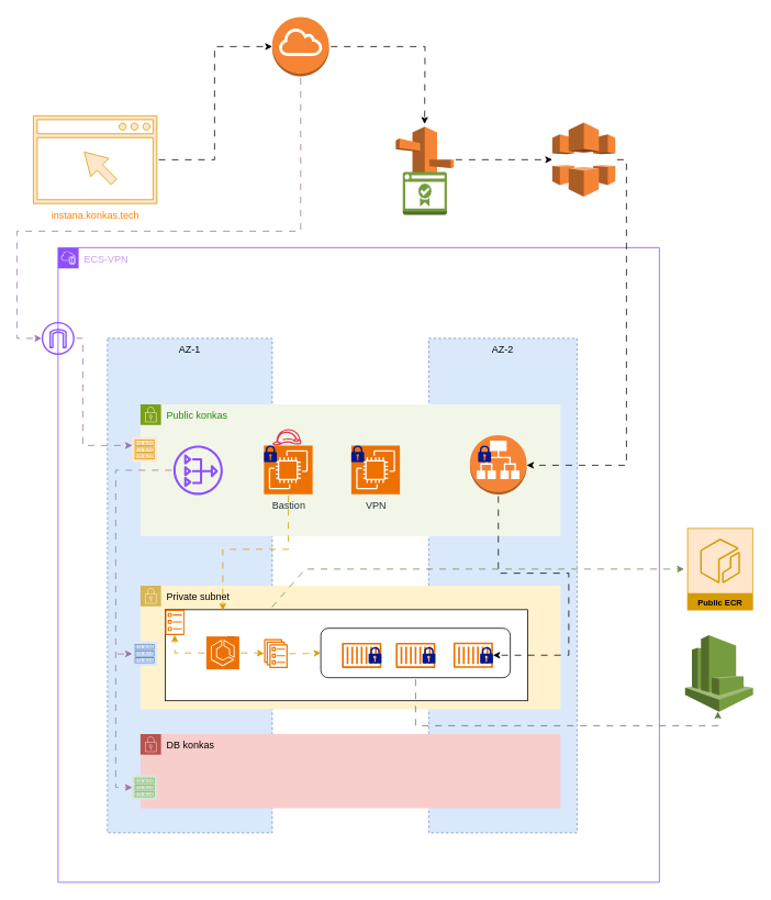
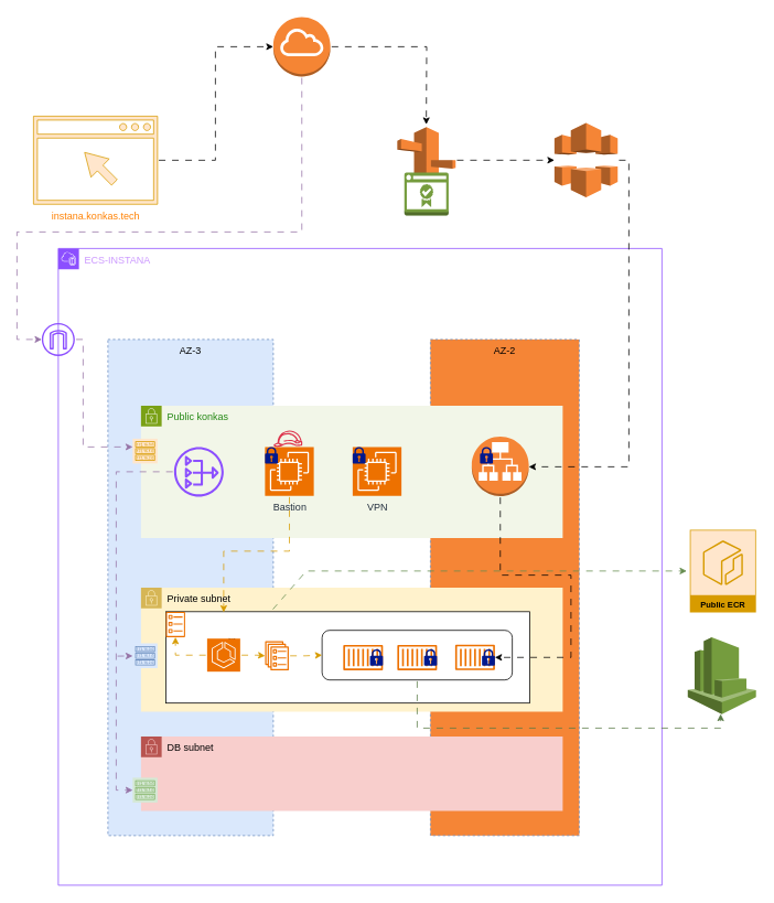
  <mxCell id="0" />
  <mxCell id="1" parent="0" />
- <mxCell id="2" value="&lt;font color=&quot;#cc99ff&quot;&gt;ECS-VPN&lt;/font&gt;" style="points=[[0,0],[0.25,0],[0.5,0],[0.75,0],[1,0],[1,0.25],[1,0.5],[1,0.75],[1,1],[0.75,1],[0.5,1],[0.25,1],[0,1],[0,0.75],[0,0.5],[0,0.25]];outlineConnect=0;gradientColor=none;html=1;whiteSpace=wrap;fontSize=12;fontStyle=0;container=1;pointerEvents=0;collapsible=0;recursiveResize=0;shape=mxgraph.aws4.group;grIcon=mxgraph.aws4.group_vpc2;strokeColor=#8C4FFF;fillColor=none;verticalAlign=top;align=left;spacingLeft=30;fontColor=#AAB7B8;dashed=0;" vertex="1" parent="1"><mxGeometry x="70" y="300" width="730" height="770" as="geometry" /></mxCell>
- <mxCell id="3" value="AZ-1" style="fillColor=#dae8fc;strokeColor=#6c8ebf;dashed=1;verticalAlign=top;fontStyle=0;whiteSpace=wrap;html=1;" vertex="1" parent="2"><mxGeometry x="60" y="110" width="200" height="600" as="geometry" /></mxCell>
- <mxCell id="4" value="AZ-2" style="fillColor=#dae8fc;strokeColor=#6c8ebf;dashed=1;verticalAlign=top;fontStyle=0;whiteSpace=wrap;html=1;" vertex="1" parent="2"><mxGeometry x="450" y="110" width="180" height="600" as="geometry" /></mxCell>
+ <mxCell id="2" value="&lt;font color=&quot;#cc99ff&quot;&gt;ECS-INSTANA&lt;/font&gt;" style="points=[[0,0],[0.25,0],[0.5,0],[0.75,0],[1,0],[1,0.25],[1,0.5],[1,0.75],[1,1],[0.75,1],[0.5,1],[0.25,1],[0,1],[0,0.75],[0,0.5],[0,0.25]];outlineConnect=0;gradientColor=none;html=1;whiteSpace=wrap;fontSize=12;fontStyle=0;container=1;pointerEvents=0;collapsible=0;recursiveResize=0;shape=mxgraph.aws4.group;grIcon=mxgraph.aws4.group_vpc2;strokeColor=#8C4FFF;fillColor=none;verticalAlign=top;align=left;spacingLeft=30;fontColor=#AAB7B8;dashed=0;" vertex="1" parent="1"><mxGeometry x="70" y="300" width="730" height="770" as="geometry" /></mxCell>
+ <mxCell id="3" value="AZ-3" style="fillColor=#dae8fc;strokeColor=#6c8ebf;dashed=1;verticalAlign=top;fontStyle=0;whiteSpace=wrap;html=1;" vertex="1" parent="2"><mxGeometry x="60" y="110" width="200" height="600" as="geometry" /></mxCell>
+ <mxCell id="4" value="AZ-2" style="fillColor=#f58536;strokeColor=#6c8ebf;dashed=1;verticalAlign=top;fontStyle=0;whiteSpace=wrap;html=1;" vertex="1" parent="2"><mxGeometry x="450" y="110" width="180" height="600" as="geometry" /></mxCell>
  <mxCell id="5" value="Public konkas" style="points=[[0,0],[0.25,0],[0.5,0],[0.75,0],[1,0],[1,0.25],[1,0.5],[1,0.75],[1,1],[0.75,1],[0.5,1],[0.25,1],[0,1],[0,0.75],[0,0.5],[0,0.25]];outlineConnect=0;gradientColor=none;html=1;whiteSpace=wrap;fontSize=12;fontStyle=0;container=1;pointerEvents=0;collapsible=0;recursiveResize=0;shape=mxgraph.aws4.group;grIcon=mxgraph.aws4.group_security_group;grStroke=0;strokeColor=#7AA116;fillColor=#F2F6E8;verticalAlign=top;align=left;spacingLeft=30;fontColor=#248814;dashed=0;" vertex="1" parent="2"><mxGeometry x="100" y="190" width="510" height="160" as="geometry" /></mxCell>
  <mxCell id="6" value="VPN" style="sketch=0;points=[[0,0,0],[0.25,0,0],[0.5,0,0],[0.75,0,0],[1,0,0],[0,1,0],[0.25,1,0],[0.5,1,0],[0.75,1,0],[1,1,0],[0,0.25,0],[0,0.5,0],[0,0.75,0],[1,0.25,0],[1,0.5,0],[1,0.75,0]];outlineConnect=0;fontColor=#232F3E;fillColor=#ED7100;strokeColor=#ffffff;dashed=0;verticalLabelPosition=bottom;verticalAlign=top;align=center;html=1;fontSize=12;fontStyle=0;aspect=fixed;shape=mxgraph.aws4.resourceIcon;resIcon=mxgraph.aws4.ec2;" vertex="1" parent="5"><mxGeometry x="256" y="50" width="59" height="59" as="geometry" /></mxCell>
  <mxCell id="7" value="" style="sketch=0;aspect=fixed;pointerEvents=1;shadow=0;dashed=0;html=1;strokeColor=none;labelPosition=center;verticalLabelPosition=bottom;verticalAlign=top;align=center;fillColor=#00188D;shape=mxgraph.mscae.enterprise.lock" vertex="1" parent="5"><mxGeometry x="256" y="50" width="15.6" height="20" as="geometry" /></mxCell>
  <mxCell id="8" value="Bastion" style="sketch=0;points=[[0,0,0],[0.25,0,0],[0.5,0,0],[0.75,0,0],[1,0,0],[0,1,0],[0.25,1,0],[0.5,1,0],[0.75,1,0],[1,1,0],[0,0.25,0],[0,0.5,0],[0,0.75,0],[1,0.25,0],[1,0.5,0],[1,0.75,0]];outlineConnect=0;fontColor=#232F3E;fillColor=#ED7100;strokeColor=#ffffff;dashed=0;verticalLabelPosition=bottom;verticalAlign=top;align=center;html=1;fontSize=12;fontStyle=0;aspect=fixed;shape=mxgraph.aws4.resourceIcon;resIcon=mxgraph.aws4.ec2;" vertex="1" parent="5"><mxGeometry x="150" y="50" width="59" height="59" as="geometry" /></mxCell>
  <mxCell id="9" value="" style="sketch=0;outlineConnect=0;fontColor=#232F3E;gradientColor=none;fillColor=#DD344C;strokeColor=none;dashed=0;verticalLabelPosition=bottom;verticalAlign=top;align=center;html=1;fontSize=12;fontStyle=0;aspect=fixed;pointerEvents=1;shape=mxgraph.aws4.role;" vertex="1" parent="5"><mxGeometry x="160" y="30" width="35.46" height="20" as="geometry" /></mxCell>
  <mxCell id="10" value="" style="sketch=0;aspect=fixed;pointerEvents=1;shadow=0;dashed=0;html=1;strokeColor=none;labelPosition=center;verticalLabelPosition=bottom;verticalAlign=top;align=center;fillColor=#00188D;shape=mxgraph.mscae.enterprise.lock" vertex="1" parent="5"><mxGeometry x="150" y="50" width="15.6" height="20" as="geometry" /></mxCell>
  <mxCell id="11" value="" style="sketch=0;outlineConnect=0;fontColor=#232F3E;gradientColor=none;fillColor=#8C4FFF;strokeColor=none;dashed=0;verticalLabelPosition=bottom;verticalAlign=top;align=center;html=1;fontSize=12;fontStyle=0;aspect=fixed;pointerEvents=1;shape=mxgraph.aws4.nat_gateway;" vertex="1" parent="5"><mxGeometry x="40" y="50" width="60" height="60" as="geometry" /></mxCell>
  <mxCell id="12" value="Private subnet" style="points=[[0,0],[0.25,0],[0.5,0],[0.75,0],[1,0],[1,0.25],[1,0.5],[1,0.75],[1,1],[0.75,1],[0.5,1],[0.25,1],[0,1],[0,0.75],[0,0.5],[0,0.25]];outlineConnect=0;html=1;whiteSpace=wrap;fontSize=12;fontStyle=0;container=1;pointerEvents=0;collapsible=0;recursiveResize=0;shape=mxgraph.aws4.group;grIcon=mxgraph.aws4.group_security_group;grStroke=0;strokeColor=#d6b656;fillColor=#fff2cc;verticalAlign=top;align=left;spacingLeft=30;dashed=0;" vertex="1" parent="2"><mxGeometry x="100" y="410" width="510" height="150" as="geometry" /></mxCell>
  <mxCell id="13" value="&#10;&lt;span style=&quot;color: rgb(0, 0, 0); font-family: Helvetica; font-size: 12px; font-style: normal; font-variant-ligatures: normal; font-variant-caps: normal; font-weight: 400; letter-spacing: normal; orphans: 2; text-align: center; text-indent: 0px; text-transform: none; widows: 2; word-spacing: 0px; -webkit-text-stroke-width: 0px; white-space: nowrap; background-color: rgb(251, 251, 251); text-decoration-thickness: initial; text-decoration-style: initial; text-decoration-color: initial; display: inline !important; float: none;&quot;&gt;instana-ns&lt;/span&gt;&#10;&#10;" style="rounded=0;whiteSpace=wrap;html=1;" vertex="1" parent="12"><mxGeometry x="30" y="29.25" width="440" height="110.5" as="geometry" /></mxCell>
  <mxCell id="14" value="" style="rounded=1;whiteSpace=wrap;html=1;" vertex="1" parent="12"><mxGeometry x="219" y="51.75" width="230" height="60" as="geometry" /></mxCell>
  <mxCell id="15" value="" style="sketch=0;outlineConnect=0;fontColor=#232F3E;gradientColor=none;fillColor=#ED7100;strokeColor=none;dashed=0;verticalLabelPosition=bottom;verticalAlign=top;align=center;html=1;fontSize=12;fontStyle=0;aspect=fixed;pointerEvents=1;shape=mxgraph.aws4.container_1;" vertex="1" parent="12"><mxGeometry x="244.6" y="69.25" width="48" height="31" as="geometry" /></mxCell>
  <mxCell id="16" value="" style="sketch=0;outlineConnect=0;fontColor=#232F3E;gradientColor=none;fillColor=#ED7100;strokeColor=none;dashed=0;verticalLabelPosition=bottom;verticalAlign=top;align=center;html=1;fontSize=12;fontStyle=0;aspect=fixed;pointerEvents=1;shape=mxgraph.aws4.container_1;" vertex="1" parent="12"><mxGeometry x="310" y="69.25" width="48" height="31" as="geometry" /></mxCell>
  <mxCell id="17" value="" style="sketch=0;outlineConnect=0;fontColor=#232F3E;gradientColor=none;fillColor=#ED7100;strokeColor=none;dashed=0;verticalLabelPosition=bottom;verticalAlign=top;align=center;html=1;fontSize=12;fontStyle=0;aspect=fixed;pointerEvents=1;shape=mxgraph.aws4.container_1;" vertex="1" parent="12"><mxGeometry x="380" y="69" width="48" height="31" as="geometry" /></mxCell>
  <mxCell id="18" value="" style="sketch=0;aspect=fixed;pointerEvents=1;shadow=0;dashed=0;html=1;strokeColor=none;labelPosition=center;verticalLabelPosition=bottom;verticalAlign=top;align=center;fillColor=#00188D;shape=mxgraph.mscae.enterprise.lock" vertex="1" parent="12"><mxGeometry x="277" y="74.5" width="15.6" height="20" as="geometry" /></mxCell>
  <mxCell id="19" value="" style="sketch=0;aspect=fixed;pointerEvents=1;shadow=0;dashed=0;html=1;strokeColor=none;labelPosition=center;verticalLabelPosition=bottom;verticalAlign=top;align=center;fillColor=#00188D;shape=mxgraph.mscae.enterprise.lock" vertex="1" parent="12"><mxGeometry x="342.4" y="74.5" width="15.6" height="20" as="geometry" /></mxCell>
  <mxCell id="20" value="" style="sketch=0;aspect=fixed;pointerEvents=1;shadow=0;dashed=0;html=1;strokeColor=none;labelPosition=center;verticalLabelPosition=bottom;verticalAlign=top;align=center;fillColor=#00188D;shape=mxgraph.mscae.enterprise.lock" vertex="1" parent="12"><mxGeometry x="412.4" y="74.5" width="15.6" height="20" as="geometry" /></mxCell>
  <mxCell id="21" value="" style="edgeStyle=orthogonalEdgeStyle;rounded=0;orthogonalLoop=1;jettySize=auto;html=1;flowAnimation=1;fillColor=#ffe6cc;strokeColor=#d79b00;" edge="1" parent="12" source="24" target="25"><mxGeometry relative="1" as="geometry" /></mxCell>
  <mxCell id="22" value="" style="edgeStyle=orthogonalEdgeStyle;rounded=0;orthogonalLoop=1;jettySize=auto;html=1;flowAnimation=1;fillColor=#ffe6cc;strokeColor=#d79b00;" edge="1" parent="12" source="24" target="27"><mxGeometry relative="1" as="geometry" /></mxCell>
  <mxCell id="23" style="edgeStyle=orthogonalEdgeStyle;rounded=0;orthogonalLoop=1;jettySize=auto;html=1;exitX=0.75;exitY=0;exitDx=0;exitDy=0;exitPerimeter=0;" edge="1" parent="12" source="24"><mxGeometry relative="1" as="geometry"><mxPoint x="110" y="70" as="targetPoint" /></mxGeometry></mxCell>
  <mxCell id="24" value="" style="sketch=0;points=[[0,0,0],[0.25,0,0],[0.5,0,0],[0.75,0,0],[1,0,0],[0,1,0],[0.25,1,0],[0.5,1,0],[0.75,1,0],[1,1,0],[0,0.25,0],[0,0.5,0],[0,0.75,0],[1,0.25,0],[1,0.5,0],[1,0.75,0]];outlineConnect=0;fontColor=#232F3E;fillColor=#ED7100;strokeColor=#ffffff;dashed=0;verticalLabelPosition=bottom;verticalAlign=top;align=center;html=1;fontSize=12;fontStyle=0;aspect=fixed;shape=mxgraph.aws4.resourceIcon;resIcon=mxgraph.aws4.ecs;" vertex="1" parent="12"><mxGeometry x="80" y="61.75" width="40" height="40" as="geometry" /></mxCell>
  <mxCell id="25" value="" style="sketch=0;outlineConnect=0;fontColor=#232F3E;gradientColor=none;fillColor=#ED7100;strokeColor=none;dashed=0;verticalLabelPosition=bottom;verticalAlign=top;align=center;html=1;fontSize=12;fontStyle=0;aspect=fixed;pointerEvents=1;shape=mxgraph.aws4.ecs_task;" vertex="1" parent="12"><mxGeometry x="30" y="29.5" width="23.51" height="30.5" as="geometry" /></mxCell>
  <mxCell id="26" value="" style="edgeStyle=orthogonalEdgeStyle;rounded=0;orthogonalLoop=1;jettySize=auto;html=1;entryX=0;entryY=0.5;entryDx=0;entryDy=0;flowAnimation=1;fillColor=#ffe6cc;strokeColor=#d79b00;" edge="1" parent="12" source="27" target="14"><mxGeometry relative="1" as="geometry" /></mxCell>
  <mxCell id="27" value="" style="sketch=0;outlineConnect=0;fontColor=#232F3E;gradientColor=none;fillColor=#ED7100;strokeColor=none;dashed=0;verticalLabelPosition=bottom;verticalAlign=top;align=center;html=1;fontSize=12;fontStyle=0;aspect=fixed;pointerEvents=1;shape=mxgraph.aws4.ecs_service;" vertex="1" parent="12"><mxGeometry x="150" y="64.75" width="28.84" height="35.5" as="geometry" /></mxCell>
  <mxCell id="28" value="" style="sketch=0;outlineConnect=0;strokeColor=#6c8ebf;fillColor=#dae8fc;dashed=0;verticalLabelPosition=bottom;verticalAlign=top;align=center;html=1;fontSize=12;fontStyle=0;aspect=fixed;shape=mxgraph.aws4.resourceIcon;resIcon=mxgraph.aws4.route_table;" vertex="1" parent="12"><mxGeometry x="-10" y="67.5" width="30" height="30" as="geometry" /></mxCell>
- <mxCell id="29" value="DB konkas" style="points=[[0,0],[0.25,0],[0.5,0],[0.75,0],[1,0],[1,0.25],[1,0.5],[1,0.75],[1,1],[0.75,1],[0.5,1],[0.25,1],[0,1],[0,0.75],[0,0.5],[0,0.25]];outlineConnect=0;html=1;whiteSpace=wrap;fontSize=12;fontStyle=0;container=1;pointerEvents=0;collapsible=0;recursiveResize=0;shape=mxgraph.aws4.group;grIcon=mxgraph.aws4.group_security_group;grStroke=0;strokeColor=#b85450;fillColor=#f8cecc;verticalAlign=top;align=left;spacingLeft=30;dashed=0;" vertex="1" parent="2"><mxGeometry x="100" y="590" width="510" height="90" as="geometry" /></mxCell>
+ <mxCell id="29" value="DB subnet" style="points=[[0,0],[0.25,0],[0.5,0],[0.75,0],[1,0],[1,0.25],[1,0.5],[1,0.75],[1,1],[0.75,1],[0.5,1],[0.25,1],[0,1],[0,0.75],[0,0.5],[0,0.25]];outlineConnect=0;html=1;whiteSpace=wrap;fontSize=12;fontStyle=0;container=1;pointerEvents=0;collapsible=0;recursiveResize=0;shape=mxgraph.aws4.group;grIcon=mxgraph.aws4.group_security_group;grStroke=0;strokeColor=#b85450;fillColor=#f8cecc;verticalAlign=top;align=left;spacingLeft=30;dashed=0;" vertex="1" parent="2"><mxGeometry x="100" y="590" width="510" height="90" as="geometry" /></mxCell>
  <mxCell id="30" value="" style="sketch=0;outlineConnect=0;strokeColor=#82b366;fillColor=#d5e8d4;dashed=0;verticalLabelPosition=bottom;verticalAlign=top;align=center;html=1;fontSize=12;fontStyle=0;aspect=fixed;shape=mxgraph.aws4.resourceIcon;resIcon=mxgraph.aws4.route_table;" vertex="1" parent="29"><mxGeometry x="-10" y="50" width="30" height="30" as="geometry" /></mxCell>
  <mxCell id="31" value="" style="sketch=0;outlineConnect=0;fontColor=#232F3E;gradientColor=none;fillColor=#8C4FFF;strokeColor=none;dashed=0;verticalLabelPosition=bottom;verticalAlign=top;align=center;html=1;fontSize=12;fontStyle=0;aspect=fixed;pointerEvents=1;shape=mxgraph.aws4.internet_gateway;" vertex="1" parent="2"><mxGeometry x="-20" y="90" width="40" height="40" as="geometry" /></mxCell>
  <mxCell id="32" value="" style="outlineConnect=0;dashed=0;verticalLabelPosition=bottom;verticalAlign=top;align=center;html=1;shape=mxgraph.aws3.application_load_balancer;fillColor=#F58536;gradientColor=none;" vertex="1" parent="2"><mxGeometry x="500" y="227.5" width="69" height="72" as="geometry" /></mxCell>
  <mxCell id="33" value="" style="sketch=0;aspect=fixed;pointerEvents=1;shadow=0;dashed=0;html=1;strokeColor=none;labelPosition=center;verticalLabelPosition=bottom;verticalAlign=top;align=center;fillColor=#00188D;shape=mxgraph.mscae.enterprise.lock" vertex="1" parent="2"><mxGeometry x="510" y="240" width="15.6" height="20" as="geometry" /></mxCell>
  <mxCell id="34" style="edgeStyle=orthogonalEdgeStyle;rounded=0;orthogonalLoop=1;jettySize=auto;html=1;flowAnimation=1;fillColor=#ffe6cc;strokeColor=#d79b00;" edge="1" parent="2" source="8"><mxGeometry relative="1" as="geometry"><mxPoint x="200" y="440" as="targetPoint" /><Array as="points"><mxPoint x="280" y="366" /><mxPoint x="200" y="366" /><mxPoint x="200" y="440" /></Array></mxGeometry></mxCell>
  <mxCell id="35" style="edgeStyle=orthogonalEdgeStyle;rounded=0;orthogonalLoop=1;jettySize=auto;html=1;entryX=1;entryY=0.5;entryDx=0;entryDy=0;entryPerimeter=0;flowAnimation=1;fillColor=#dae8fc;strokeColor=#000000;" edge="1" parent="2" source="32" target="20"><mxGeometry relative="1" as="geometry"><Array as="points"><mxPoint x="535" y="395" /><mxPoint x="620" y="395" /><mxPoint x="620" y="495" /></Array></mxGeometry></mxCell>
  <mxCell id="36" value="" style="sketch=0;outlineConnect=0;strokeColor=#d79b00;fillColor=#ffe6cc;dashed=0;verticalLabelPosition=bottom;verticalAlign=top;align=center;html=1;fontSize=12;fontStyle=0;aspect=fixed;shape=mxgraph.aws4.resourceIcon;resIcon=mxgraph.aws4.route_table;" vertex="1" parent="2"><mxGeometry x="90" y="230" width="30" height="30" as="geometry" /></mxCell>
  <mxCell id="37" style="edgeStyle=orthogonalEdgeStyle;rounded=0;orthogonalLoop=1;jettySize=auto;html=1;flowAnimation=1;fillColor=#e1d5e7;strokeColor=#9673a6;" edge="1" parent="2" source="31"><mxGeometry relative="1" as="geometry"><mxPoint x="90" y="240" as="targetPoint" /><Array as="points"><mxPoint x="30" y="110" /><mxPoint x="30" y="240" /></Array></mxGeometry></mxCell>
  <mxCell id="38" style="edgeStyle=orthogonalEdgeStyle;rounded=0;orthogonalLoop=1;jettySize=auto;html=1;flowAnimation=1;fillColor=#e1d5e7;strokeColor=#9673a6;" edge="1" parent="2" source="11" target="30"><mxGeometry relative="1" as="geometry"><Array as="points"><mxPoint x="70" y="270" /><mxPoint x="70" y="655" /></Array></mxGeometry></mxCell>
  <mxCell id="39" value="" style="endArrow=classic;html=1;rounded=0;flowAnimation=1;fillColor=#e1d5e7;strokeColor=#9673a6;" edge="1" parent="2" target="28"><mxGeometry width="50" height="50" relative="1" as="geometry"><mxPoint x="70" y="493" as="sourcePoint" /><mxPoint x="90" y="491" as="targetPoint" /></mxGeometry></mxCell>
  <mxCell id="40" style="edgeStyle=orthogonalEdgeStyle;rounded=0;orthogonalLoop=1;jettySize=auto;html=1;flowAnimation=1;exitX=1;exitY=0.5;exitDx=0;exitDy=0;exitPerimeter=0;fillColor=#dae8fc;strokeColor=#000000;" edge="1" parent="1" source="41" target="32"><mxGeometry relative="1" as="geometry"><Array as="points"><mxPoint x="760" y="193" /><mxPoint x="760" y="564" /></Array></mxGeometry></mxCell>
  <mxCell id="41" value="" style="outlineConnect=0;dashed=0;verticalLabelPosition=bottom;verticalAlign=top;align=center;html=1;shape=mxgraph.aws3.cloudfront;fillColor=#F58536;gradientColor=none;" vertex="1" parent="1"><mxGeometry x="670" y="148.25" width="76.5" height="90" as="geometry" /></mxCell>
  <mxCell id="42" style="edgeStyle=orthogonalEdgeStyle;rounded=0;orthogonalLoop=1;jettySize=auto;html=1;flowAnimation=1;fillColor=#dae8fc;strokeColor=#000000;" edge="1" parent="1" source="43" target="41"><mxGeometry relative="1" as="geometry" /></mxCell>
  <mxCell id="43" value="" style="outlineConnect=0;dashed=0;verticalLabelPosition=bottom;verticalAlign=top;align=center;html=1;shape=mxgraph.aws3.route_53;fillColor=#F58536;gradientColor=none;" vertex="1" parent="1"><mxGeometry x="480" y="153.25" width="70.5" height="80" as="geometry" /></mxCell>
  <mxCell id="44" value="&lt;font color=&quot;#ff8000&quot;&gt;instana.konkas.tech&lt;/font&gt;" style="sketch=0;pointerEvents=1;shadow=0;dashed=0;html=1;strokeColor=#d79b00;fillColor=#ffe6cc;aspect=fixed;labelPosition=center;verticalLabelPosition=bottom;verticalAlign=top;align=center;outlineConnect=0;shape=mxgraph.vvd.web_browser;" vertex="1" parent="1"><mxGeometry x="40" y="140" width="150" height="106.5" as="geometry" /></mxCell>
  <mxCell id="45" style="edgeStyle=orthogonalEdgeStyle;rounded=0;orthogonalLoop=1;jettySize=auto;html=1;fillColor=#e1d5e7;strokeColor=#9673a6;flowAnimation=1;" edge="1" parent="1" source="46" target="31"><mxGeometry relative="1" as="geometry"><Array as="points"><mxPoint x="364" y="280" /><mxPoint x="20" y="280" /><mxPoint x="20" y="410" /></Array></mxGeometry></mxCell>
  <mxCell id="46" value="" style="outlineConnect=0;dashed=0;verticalLabelPosition=bottom;verticalAlign=top;align=center;html=1;shape=mxgraph.aws3.internet_gateway;fillColor=#F58534;gradientColor=none;" vertex="1" parent="1"><mxGeometry x="330" y="20" width="69" height="72" as="geometry" /></mxCell>
  <mxCell id="47" style="edgeStyle=orthogonalEdgeStyle;rounded=0;orthogonalLoop=1;jettySize=auto;html=1;entryX=0;entryY=0.5;entryDx=0;entryDy=0;entryPerimeter=0;flowAnimation=1;fillColor=#dae8fc;strokeColor=#000000;" edge="1" parent="1" source="44" target="46"><mxGeometry relative="1" as="geometry" /></mxCell>
  <mxCell id="48" style="edgeStyle=orthogonalEdgeStyle;rounded=0;orthogonalLoop=1;jettySize=auto;html=1;flowAnimation=1;fillColor=#dae8fc;strokeColor=#000000;" edge="1" parent="1" source="46"><mxGeometry relative="1" as="geometry"><mxPoint x="515" y="150" as="targetPoint" /></mxGeometry></mxCell>
  <mxCell id="49" value="" style="outlineConnect=0;dashed=0;verticalLabelPosition=bottom;verticalAlign=top;align=center;html=1;shape=mxgraph.aws3.cloudwatch;fillColor=#759C3E;gradientColor=none;" vertex="1" parent="1"><mxGeometry x="831.25" y="770" width="82.5" height="93" as="geometry" /></mxCell>
  <mxCell id="50" style="edgeStyle=orthogonalEdgeStyle;rounded=0;orthogonalLoop=1;jettySize=auto;html=1;exitX=0.5;exitY=1;exitDx=0;exitDy=0;flowAnimation=1;fillColor=#d5e8d4;strokeColor=#577844;" edge="1" parent="1" source="14" target="49"><mxGeometry relative="1" as="geometry"><mxPoint x="504" y="830" as="sourcePoint" /><Array as="points"><mxPoint x="504" y="880" /><mxPoint x="871" y="880" /></Array></mxGeometry></mxCell>
  <mxCell id="51" value="" style="outlineConnect=0;dashed=0;verticalLabelPosition=bottom;verticalAlign=top;align=center;html=1;shape=mxgraph.aws3.certificate_manager_2;fillColor=#759C3E;gradientColor=none;" vertex="1" parent="1"><mxGeometry x="488.5" y="208.25" width="53.5" height="51.75" as="geometry" /></mxCell>
  <mxCell id="52" value="Public ECR" style="sketch=0;outlineConnect=0;strokeColor=#d79b00;fillColor=#ffe6cc;dashed=0;verticalLabelPosition=middle;verticalAlign=bottom;align=center;html=1;whiteSpace=wrap;fontSize=10;fontStyle=1;spacing=3;shape=mxgraph.aws4.productIcon;prIcon=mxgraph.aws4.ecr;" vertex="1" parent="1"><mxGeometry x="833.75" y="640" width="80" height="100" as="geometry" /></mxCell>
  <mxCell id="53" value="" style="endArrow=classic;html=1;rounded=0;exitX=0.992;exitY=0.546;exitDx=0;exitDy=0;exitPerimeter=0;fillColor=#d5e8d4;strokeColor=#668C4F;flowAnimation=1;" edge="1" parent="1" source="3"><mxGeometry width="50" height="50" relative="1" as="geometry"><mxPoint x="580" y="520" as="sourcePoint" /><mxPoint x="830" y="690" as="targetPoint" /><Array as="points"><mxPoint x="370" y="690" /><mxPoint x="550" y="690" /></Array></mxGeometry></mxCell>
